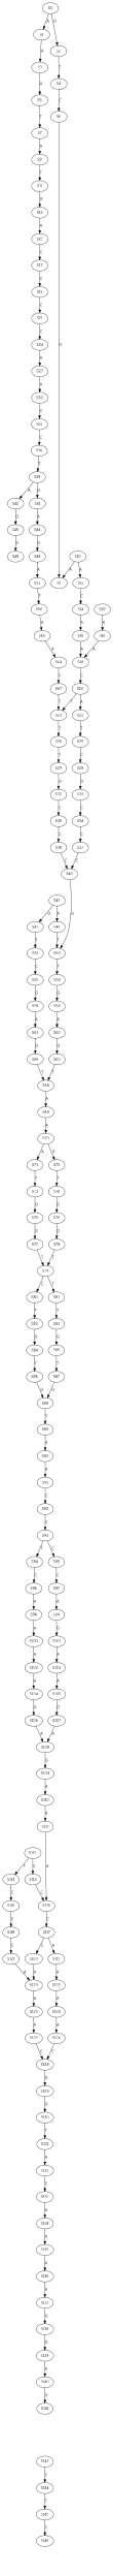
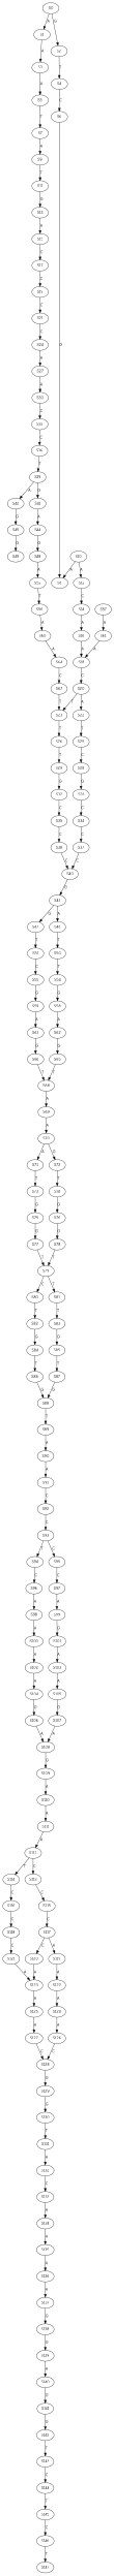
  strict digraph {
    fontname="Comic Neue"
    node [fontname="Comic Neue"]
    edge [fontname="Comic Neue"]
    S0
    S1
    S2
    S3
    S4
    S5
    S6
    S7
    S8
    S9
    S11
    S10
    S12
    S13
    S14
    S15
    S16
    S17
    S18
    S19
    S20
    S21
    S22
    S23
    S24
    S25
    S26
    S27
    S28
    S29
    S30
    S31
    S32
    S33
    S34
    S35
    S36
    S37
    S38
    S39
    S40
    S41
    S42
    S43
    S44
    S45
    S46
    S47
    S48
    S49
    S50
    S51
    S52
    S54
    S55
    S56
    S58
    S59
    S60
    S57
    S61
    S62
    S63
    S64
    S65
    S66
    S67
    S68
    S69
    S70
    S71
    S72
    S73
    S74
    S75
    S76
    S77
    S78
    S79
    S80
    S81
    S82
    S83
    S84
    S85
    S86
    S87
    S88
    S89
    S90
    S91
    S92
    S93
    S94
    S95
    S96
    S97
    S98
    S99
    S100
    S101
    S102
    S103
    S104
    S105
    S106
    S107
    S108
    S109
    S110
    S111
    S112
    S113
    S114
    S115
    S116
    S117
    S118
    S119
    S120
    S121
    S122
    S123
    S124
    S125
    S126
    S127
    S128
    S129
    S130
    S131
    S132
    S133
    S134
    S135
    S136
    S137
    S138
    S139
    S140
    S141
+   S142
    S143
    S144
    S145
    S146
+   S147
    S0 -> S1 [label=A]
    S0 -> S2 [label=G]
    S1 -> S3 [label=A]
    S2 -> S4 [label=T]
    S3 -> S5 [label=A]
    S4 -> S6 [label=C]
    S5 -> S7 [label=T]
    S6 -> S8 [label=G]
    S7 -> S9 [label=A]
    S9 -> S11 [label=T]
    S11 -> S13 [label=G]
    S10 -> S8 [label=A]
    S10 -> S12 [label=A]
    S12 -> S14 [label=C]
    S13 -> S15 [label=A]
    S14 -> S16 [label=A]
    S15 -> S17 [label=C]
    S16 -> S18 [label=A]
    S17 -> S19 [label=C]
    S18 -> S20 [label=C]
    S19 -> S21 [label=C]
    S20 -> S22 [label=A]
    S20 -> S23 [label=T]
    S21 -> S24 [label=C]
    S22 -> S25 [label=T]
    S23 -> S26 [label=T]
    S24 -> S27 [label=A]
    S25 -> S28 [label=C]
    S26 -> S29 [label=T]
    S27 -> S30 [label=A]
    S28 -> S31 [label=G]
    S29 -> S32 [label=G]
    S30 -> S33 [label=C]
    S31 -> S34 [label=C]
    S32 -> S35 [label=C]
    S33 -> S36 [label=C]
    S34 -> S37 [label=C]
    S35 -> S38 [label=C]
    S36 -> S39 [label=T]
    S37 -> S40 [label=C]
    S38 -> S40 [label=C]
    S39 -> S41 [label=G]
    S39 -> S42 [label=A]
-   S40 -> S50 [label=G]
+   S40 -> S43 [label=G]
    S41 -> S44 [label=A]
    S42 -> S45 [label=G]
    S43 -> S46 [label=A]
    S43 -> S47 [label=G]
    S44 -> S48 [label=G]
    S45 -> S49 [label=G]
    S46 -> S50 [label=T]
    S47 -> S51 [label=T]
    S48 -> S52 [label=A]
    S50 -> S54 [label=T]
    S51 -> S55 [label=C]
    S52 -> S56 [label=T]
    S54 -> S58 [label=G]
    S55 -> S59 [label=G]
    S56 -> S60 [label=A]
    S58 -> S62 [label=A]
    S59 -> S63 [label=A]
    S60 -> S64 [label=A]
    S57 -> S61 [label=A]
    S61 -> S18 [label=A]
    S62 -> S65 [label=G]
    S63 -> S66 [label=G]
    S64 -> S67 [label=C]
    S65 -> S68 [label=T]
    S66 -> S68 [label=T]
    S67 -> S23 [label=T]
    S68 -> S69 [label=A]
    S69 -> S70 [label=A]
    S70 -> S71 [label=A]
    S70 -> S72 [label=G]
    S71 -> S73 [label=T]
    S72 -> S74 [label=T]
    S73 -> S75 [label=G]
    S74 -> S76 [label=G]
    S75 -> S77 [label=G]
    S76 -> S78 [label=G]
    S77 -> S79 [label=T]
    S78 -> S79 [label=T]
    S79 -> S80 [label=C]
    S79 -> S81 [label=T]
    S80 -> S82 [label=T]
    S81 -> S83 [label=T]
    S82 -> S84 [label=G]
    S83 -> S85 [label=G]
    S84 -> S86 [label=T]
    S85 -> S87 [label=T]
    S86 -> S88 [label=G]
    S87 -> S88 [label=G]
    S88 -> S89 [label=T]
    S89 -> S90 [label=A]
    S90 -> S91 [label=A]
    S91 -> S92 [label=C]
    S92 -> S93 [label=C]
    S93 -> S94 [label=T]
    S93 -> S95 [label=C]
    S94 -> S96 [label=C]
    S95 -> S97 [label=C]
    S96 -> S98 [label=A]
    S97 -> S99 [label=A]
    S98 -> S100 [label=A]
    S99 -> S101 [label=G]
    S100 -> S102 [label=A]
    S101 -> S103 [label=A]
    S102 -> S104 [label=A]
    S103 -> S105 [label=A]
    S104 -> S106 [label=G]
    S105 -> S107 [label=G]
    S106 -> S108 [label=A]
    S107 -> S108 [label=A]
    S108 -> S109 [label=G]
    S109 -> S110 [label=A]
    S110 -> S111 [label=A]
-   S111 -> S115 [label=A]
+   S111 -> S112 [label=A]
    S112 -> S113 [label=C]
    S112 -> S114 [label=T]
    S113 -> S115 [label=C]
    S114 -> S116 [label=C]
    S115 -> S117 [label=C]
    S116 -> S118 [label=C]
    S117 -> S119 [label=A]
    S117 -> S120 [label=C]
    S118 -> S121 [label=C]
    S119 -> S122 [label=A]
    S120 -> S123 [label=A]
    S121 -> S123 [label=A]
    S122 -> S124 [label=A]
    S123 -> S125 [label=A]
    S124 -> S126 [label=A]
    S125 -> S127 [label=A]
    S126 -> S128 [label=C]
    S127 -> S128 [label=C]
    S128 -> S129 [label=G]
    S129 -> S130 [label=G]
    S130 -> S131 [label=T]
    S131 -> S132 [label=A]
    S132 -> S133 [label=C]
    S133 -> S134 [label=A]
    S134 -> S135 [label=A]
    S135 -> S136 [label=A]
    S136 -> S137 [label=A]
    S137 -> S138 [label=G]
    S138 -> S139 [label=G]
    S139 -> S140 [label=A]
    S140 -> S141 [label=G]
+   S141 -> S142 [label=G]
+   S142 -> S143 [label=T]
    S143 -> S144 [label=C]
    S144 -> S145 [label=T]
    S145 -> S146 [label=C]
+   S146 -> S147 [label=T]
  }
